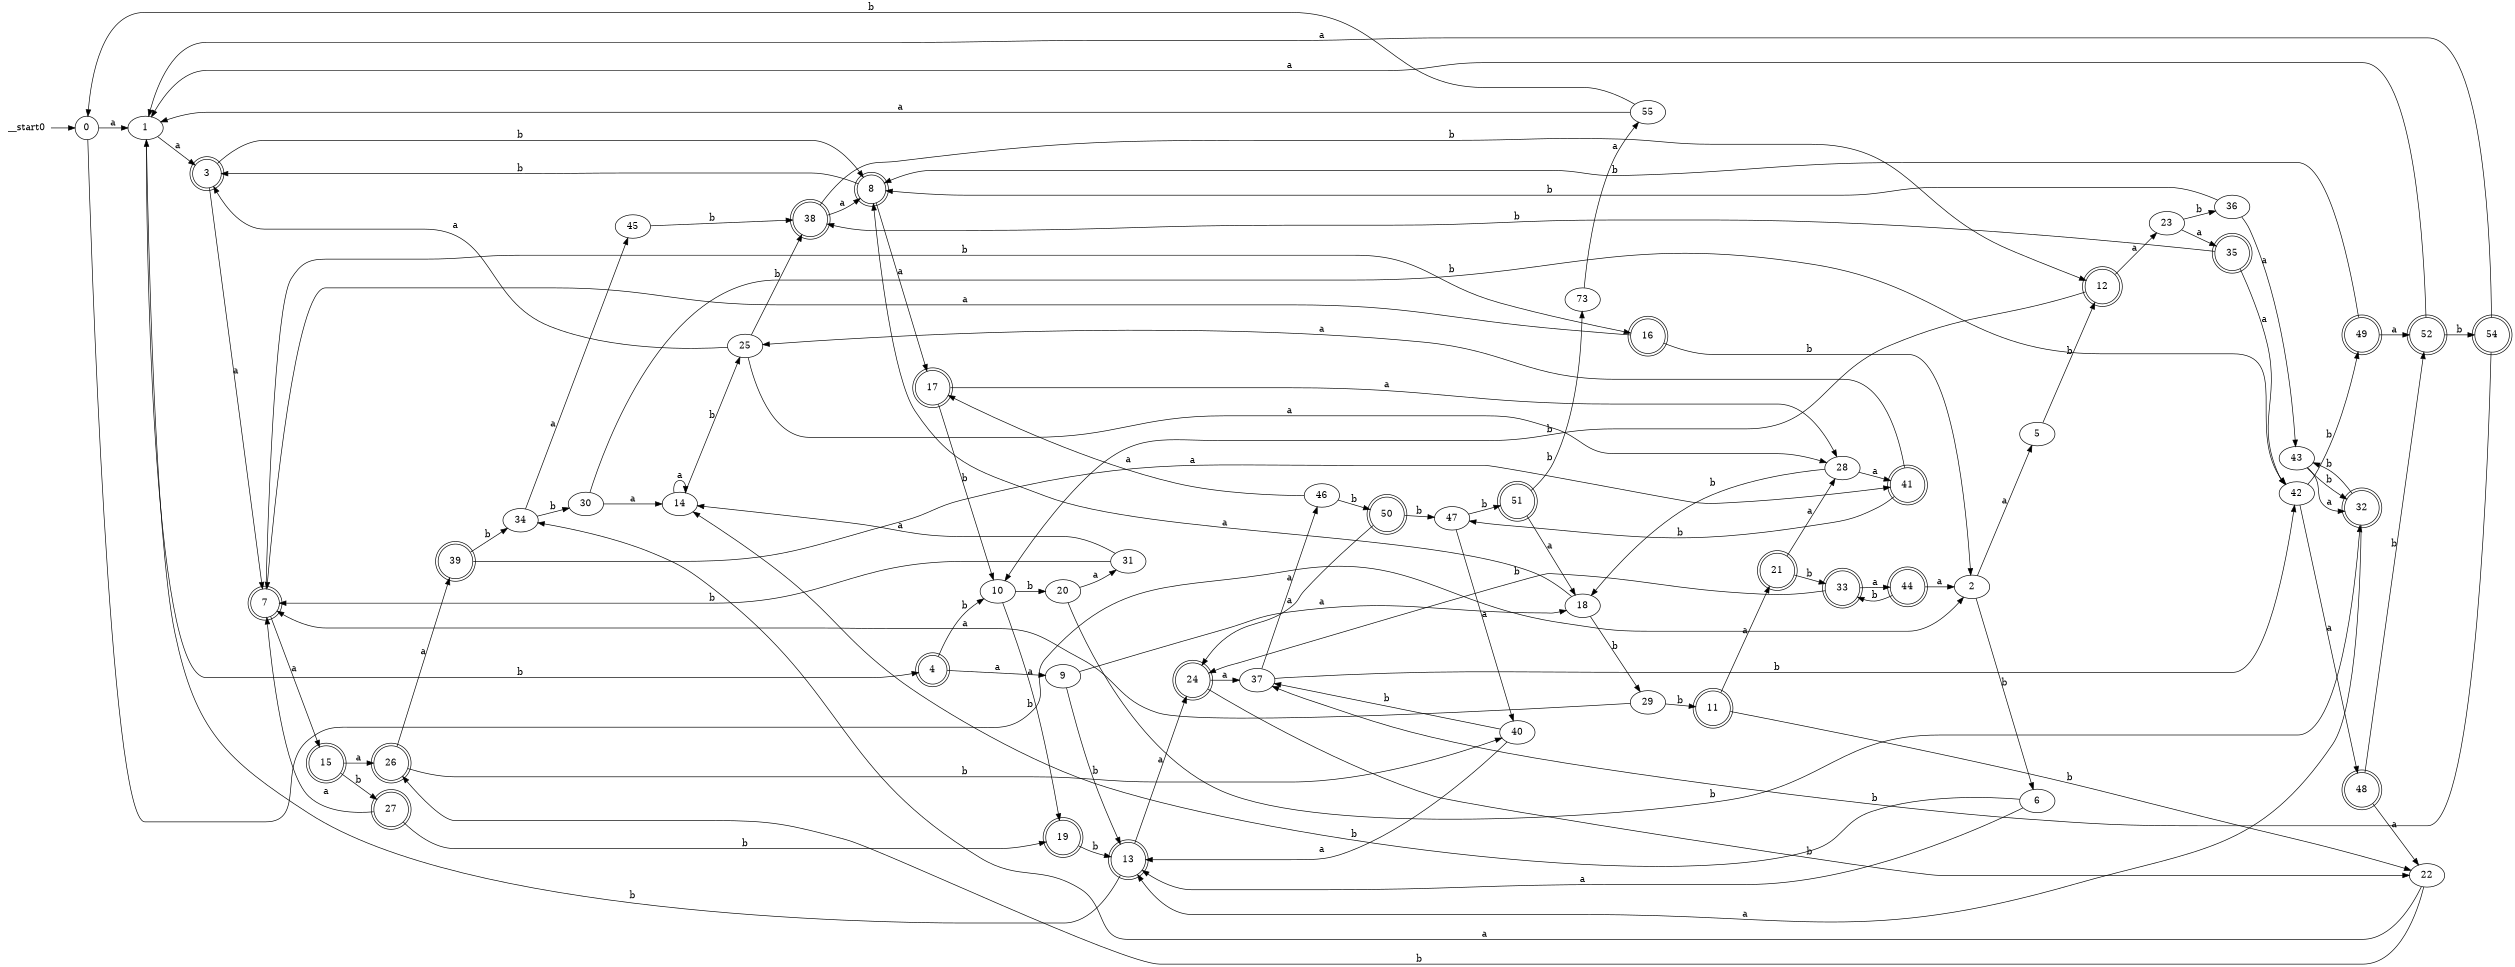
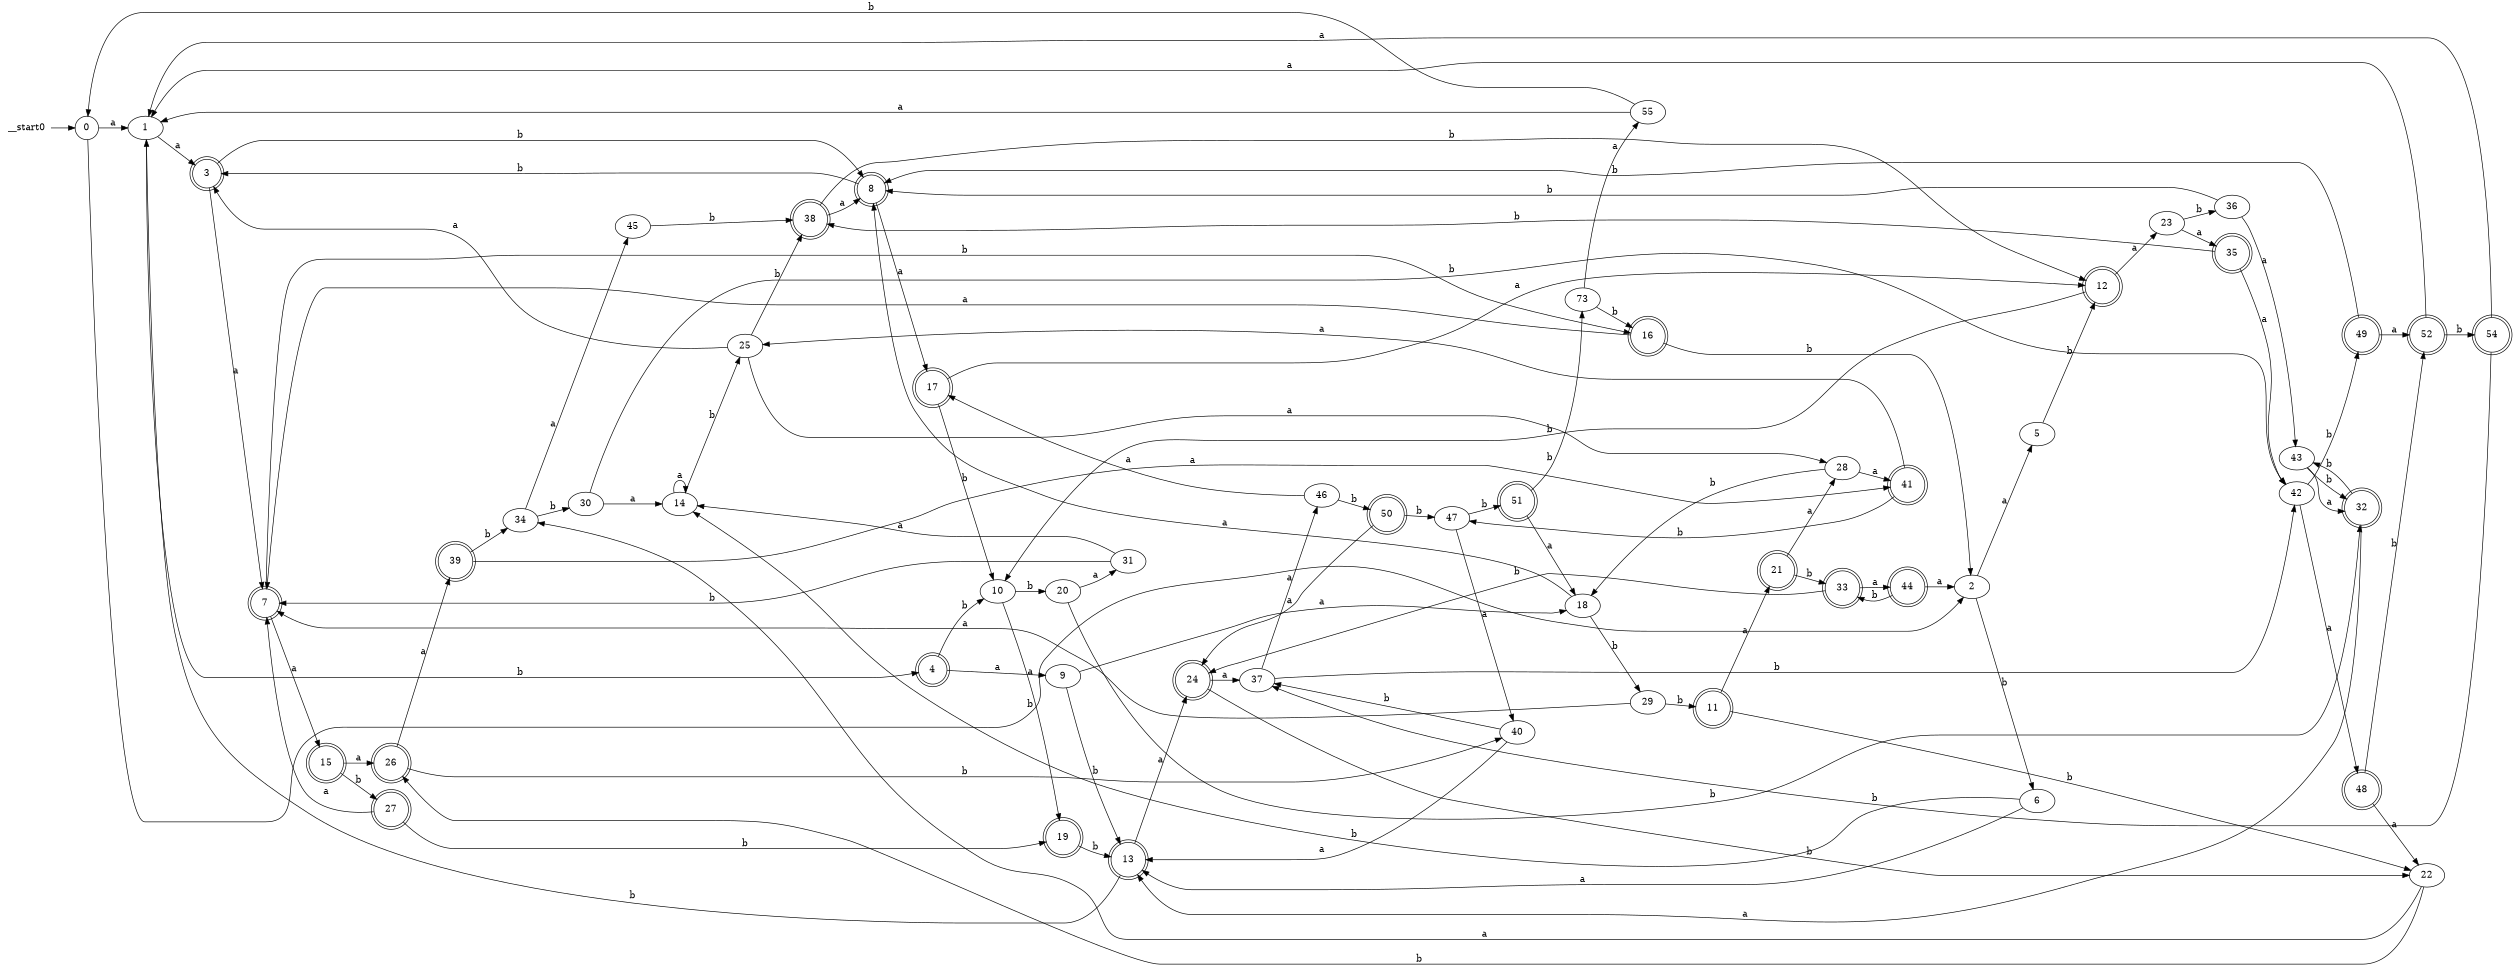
  digraph {
    rankdir=LR
    node [shape=doublecircle]
    __start0 [shape=none]
    0 [shape=circle]
    1 [shape=""]
    2 [shape=""]
    3
    4
    5 [shape=""]
    6 [shape=""]
    7
    8
    9 [shape=""]
    10 [shape=""]
    12
    13
    14 [shape=""]
    15
    16
    17
    18 [shape=""]
    19
    20 [shape=""]
    11
    21
    22 [shape=""]
    23 [shape=""]
    24
    25 [shape=""]
    26
    27
    28 [shape=""]
    29 [shape=""]
    31 [shape=""]
    32
    33
    34 [shape=""]
    35
    36 [shape=""]
    37 [shape=""]
    38
    39
    40 [shape=""]
    41
    30 [shape=""]
    42 [shape=""]
    43 [shape=""]
    44
    45 [shape=""]
    46 [shape=""]
    47 [shape=""]
    48
    49
    50
    51
    52
    n55 [label=73 shape=""]
    54
    55 [shape=""]
    __start0 -> 0
    0 -> 1 [label=a]
    0 -> 2 [label=b]
    1 -> 3 [label=a]
    1 -> 4 [label=b]
    2 -> 5 [label=a]
    2 -> 6 [label=b]
    3 -> 7 [label=a]
    3 -> 8 [label=b]
    4 -> 9 [label=a]
    4 -> 10 [label=b]
    5 -> 12 [label=b]
    6 -> 13 [label=a]
    6 -> 14 [label=b]
    7 -> 15 [label=a]
    7 -> 16 [label=b]
    8 -> 3 [label=b]
    8 -> 17 [label=a]
    9 -> 13 [label=b]
    9 -> 18 [label=a]
    10 -> 19 [label=a]
    10 -> 20 [label=b]
    12 -> 10 [label=b]
    12 -> 23 [label=a]
    13 -> 1 [label=b]
    13 -> 24 [label=a]
    14 -> 14 [label=a]
    14 -> 25 [label=b]
    15 -> 26 [label=a]
    15 -> 27 [label=b]
    16 -> 2 [label=b]
    16 -> 7 [label=a]
    17 -> 10 [label=b]
-   17 -> 28 [label=a]
+   17 -> 12 [label=a]
    18 -> 8 [label=a]
    18 -> 29 [label=b]
    19 -> 13 [label=b]
    20 -> 31 [label=a]
    20 -> 32 [label=b]
    11 -> 21 [label=a]
    11 -> 22 [label=b]
    21 -> 28 [label=a]
    21 -> 33 [label=b]
    22 -> 26 [label=b]
    22 -> 34 [label=a]
    23 -> 35 [label=a]
    23 -> 36 [label=b]
    24 -> 22 [label=b]
    24 -> 37 [label=a]
    25 -> 3 [label=a]
    25 -> 28 [label=a]
    25 -> 38 [label=b]
    26 -> 39 [label=a]
    26 -> 40 [label=b]
    27 -> 7 [label=a]
    27 -> 19 [label=b]
    28 -> 18 [label=b]
    28 -> 41 [label=a]
    29 -> 7 [label=a]
    29 -> 11 [label=b]
    31 -> 7 [label=b]
    31 -> 14 [label=a]
    32 -> 13 [label=a]
    32 -> 43 [label=b]
    33 -> 24 [label=b]
    33 -> 44 [label=a]
    34 -> 30 [label=b]
    34 -> 45 [label=a]
    35 -> 38 [label=b]
    35 -> 42 [label=a]
    36 -> 8 [label=b]
    36 -> 43 [label=a]
    37 -> 42 [label=b]
    37 -> 46 [label=a]
    38 -> 8 [label=a]
    38 -> 12 [label=b]
    39 -> 34 [label=b]
    39 -> 41 [label=a]
    40 -> 13 [label=a]
    40 -> 37 [label=b]
    41 -> 25 [label=a]
    41 -> 47 [label=b]
    30 -> 14 [label=a]
    30 -> 42 [label=b]
    42 -> 48 [label=a]
    42 -> 49 [label=b]
    43 -> 32 [label=a]
    43 -> 32 [label=b]
    44 -> 2 [label=a]
    44 -> 33 [label=b]
    45 -> 38 [label=b]
    46 -> 17 [label=a]
    46 -> 50 [label=b]
    47 -> 40 [label=a]
    47 -> 51 [label=b]
    48 -> 22 [label=a]
    48 -> 52 [label=b]
    49 -> 8 [label=b]
    49 -> 52 [label=a]
    50 -> 24 [label=a]
    50 -> 47 [label=b]
    51 -> 18 [label=a]
    51 -> n55 [label=b]
    52 -> 1 [label=a]
    52 -> 54 [label=b]
+   n55 -> 16 [label=b]
    n55 -> 55 [label=a]
    54 -> 1 [label=a]
    54 -> 37 [label=b]
    55 -> 0 [label=b]
    55 -> 1 [label=a]
  }
